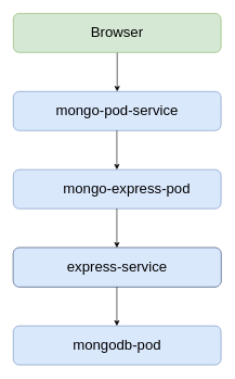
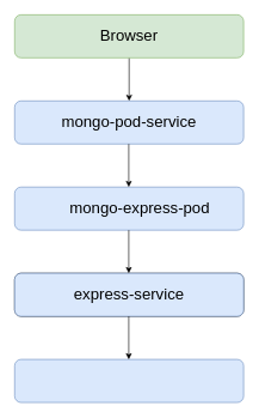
  <mxCell id="0" />
  <mxCell id="1" parent="0" />
  <mxCell id="2" style="edgeStyle=orthogonalEdgeStyle;rounded=0;orthogonalLoop=1;jettySize=auto;html=1;exitX=0.5;exitY=1;exitDx=0;exitDy=0;entryX=0.5;entryY=0;entryDx=0;entryDy=0;" edge="1" parent="1" source="3" target="6"><mxGeometry relative="1" as="geometry" /></mxCell>
  <mxCell id="3" value="" style="rounded=1;whiteSpace=wrap;html=1;fillColor=#d5e8d4;strokeColor=#82b366;" vertex="1" parent="1"><mxGeometry x="20" y="20" width="320" height="60" as="geometry" /></mxCell>
  <mxCell id="4" value="" style="rounded=1;whiteSpace=wrap;html=1;" vertex="1" parent="1"><mxGeometry x="20" y="380" width="320" height="60" as="geometry" /></mxCell>
  <mxCell id="5" value="&lt;span style=&quot;font-size: 22px;&quot;&gt;Browser&lt;/span&gt;" style="text;html=1;strokeColor=none;fillColor=none;align=center;verticalAlign=middle;whiteSpace=wrap;rounded=0;" vertex="1" parent="1"><mxGeometry x="40" y="35" width="280" height="30" as="geometry" /></mxCell>
  <mxCell id="6" value="" style="rounded=1;whiteSpace=wrap;html=1;fillColor=#dae8fc;strokeColor=#6c8ebf;" vertex="1" parent="1"><mxGeometry x="20" y="140" width="320" height="60" as="geometry" /></mxCell>
  <mxCell id="7" value="" style="rounded=1;whiteSpace=wrap;html=1;fillColor=#dae8fc;strokeColor=#6c8ebf;" vertex="1" parent="1"><mxGeometry x="20" y="260" width="320" height="60" as="geometry" /></mxCell>
  <mxCell id="8" value="&lt;span style=&quot;font-size: 22px;&quot;&gt;Browser&lt;/span&gt;" style="text;html=1;strokeColor=none;fillColor=none;align=center;verticalAlign=middle;whiteSpace=wrap;rounded=0;" vertex="1" parent="1"><mxGeometry x="40" y="395" width="280" height="30" as="geometry" /></mxCell>
  <mxCell id="9" value="" style="rounded=1;whiteSpace=wrap;html=1;fillColor=#dae8fc;strokeColor=#6c8ebf;" vertex="1" parent="1"><mxGeometry x="20" y="380" width="320" height="60" as="geometry" /></mxCell>
  <mxCell id="10" value="&lt;span style=&quot;font-size: 22px;&quot;&gt;Browser&lt;/span&gt;" style="text;html=1;strokeColor=none;fillColor=none;align=center;verticalAlign=middle;whiteSpace=wrap;rounded=0;" vertex="1" parent="1"><mxGeometry x="40" y="515" width="280" height="30" as="geometry" /></mxCell>
  <mxCell id="11" value="" style="rounded=1;whiteSpace=wrap;html=1;fillColor=#dae8fc;strokeColor=#6c8ebf;" vertex="1" parent="1"><mxGeometry x="20" y="500" width="320" height="60" as="geometry" /></mxCell>
  <mxCell id="12" value="&lt;span style=&quot;font-size: 22px;&quot;&gt;mongo-express-pod&lt;/span&gt;" style="text;html=1;strokeColor=none;fillColor=none;align=center;verticalAlign=middle;whiteSpace=wrap;rounded=0;" vertex="1" parent="1"><mxGeometry x="55" y="275" width="280" height="30" as="geometry" /></mxCell>
  <mxCell id="13" value="&lt;span style=&quot;font-size: 22px;&quot;&gt;express-service&lt;/span&gt;" style="text;html=1;strokeColor=none;fillColor=none;align=center;verticalAlign=middle;whiteSpace=wrap;rounded=0;" vertex="1" parent="1"><mxGeometry x="40" y="395" width="280" height="30" as="geometry" /></mxCell>
- <mxCell id="14" value="&lt;span style=&quot;font-size: 22px;&quot;&gt;mongodb-pod&lt;/span&gt;" style="text;html=1;strokeColor=none;fillColor=none;align=center;verticalAlign=middle;whiteSpace=wrap;rounded=0;" vertex="1" parent="1"><mxGeometry x="40" y="515" width="280" height="30" as="geometry" /></mxCell>
  <mxCell id="15" value="&lt;span style=&quot;font-size: 22px;&quot;&gt;mongo-pod-service&lt;/span&gt;" style="text;html=1;strokeColor=none;fillColor=none;align=center;verticalAlign=middle;whiteSpace=wrap;rounded=0;" vertex="1" parent="1"><mxGeometry x="40" y="155" width="280" height="30" as="geometry" /></mxCell>
  <mxCell id="16" style="edgeStyle=orthogonalEdgeStyle;rounded=0;orthogonalLoop=1;jettySize=auto;html=1;exitX=0.5;exitY=1;exitDx=0;exitDy=0;entryX=0.5;entryY=0;entryDx=0;entryDy=0;" edge="1" parent="1"><mxGeometry relative="1" as="geometry"><mxPoint x="179.5" y="200" as="sourcePoint" /><mxPoint x="179.5" y="260" as="targetPoint" /></mxGeometry></mxCell>
  <mxCell id="17" style="edgeStyle=orthogonalEdgeStyle;rounded=0;orthogonalLoop=1;jettySize=auto;html=1;exitX=0.5;exitY=1;exitDx=0;exitDy=0;entryX=0.5;entryY=0;entryDx=0;entryDy=0;" edge="1" parent="1"><mxGeometry relative="1" as="geometry"><mxPoint x="179.5" y="320" as="sourcePoint" /><mxPoint x="179.5" y="380" as="targetPoint" /></mxGeometry></mxCell>
  <mxCell id="18" style="edgeStyle=orthogonalEdgeStyle;rounded=0;orthogonalLoop=1;jettySize=auto;html=1;exitX=0.5;exitY=1;exitDx=0;exitDy=0;entryX=0.5;entryY=0;entryDx=0;entryDy=0;" edge="1" parent="1"><mxGeometry relative="1" as="geometry"><mxPoint x="179.5" y="440" as="sourcePoint" /><mxPoint x="179.5" y="500" as="targetPoint" /></mxGeometry></mxCell>
